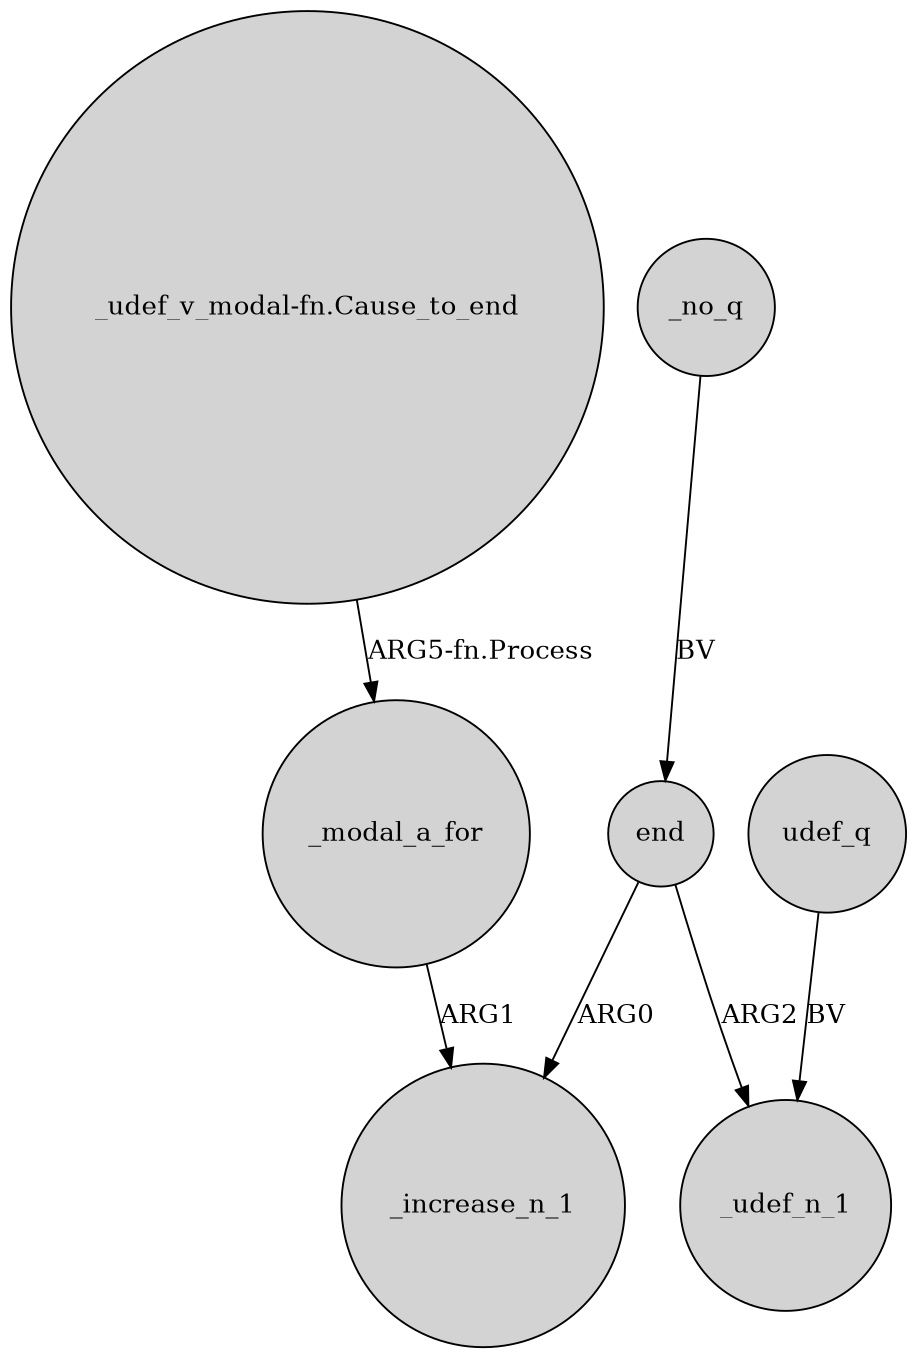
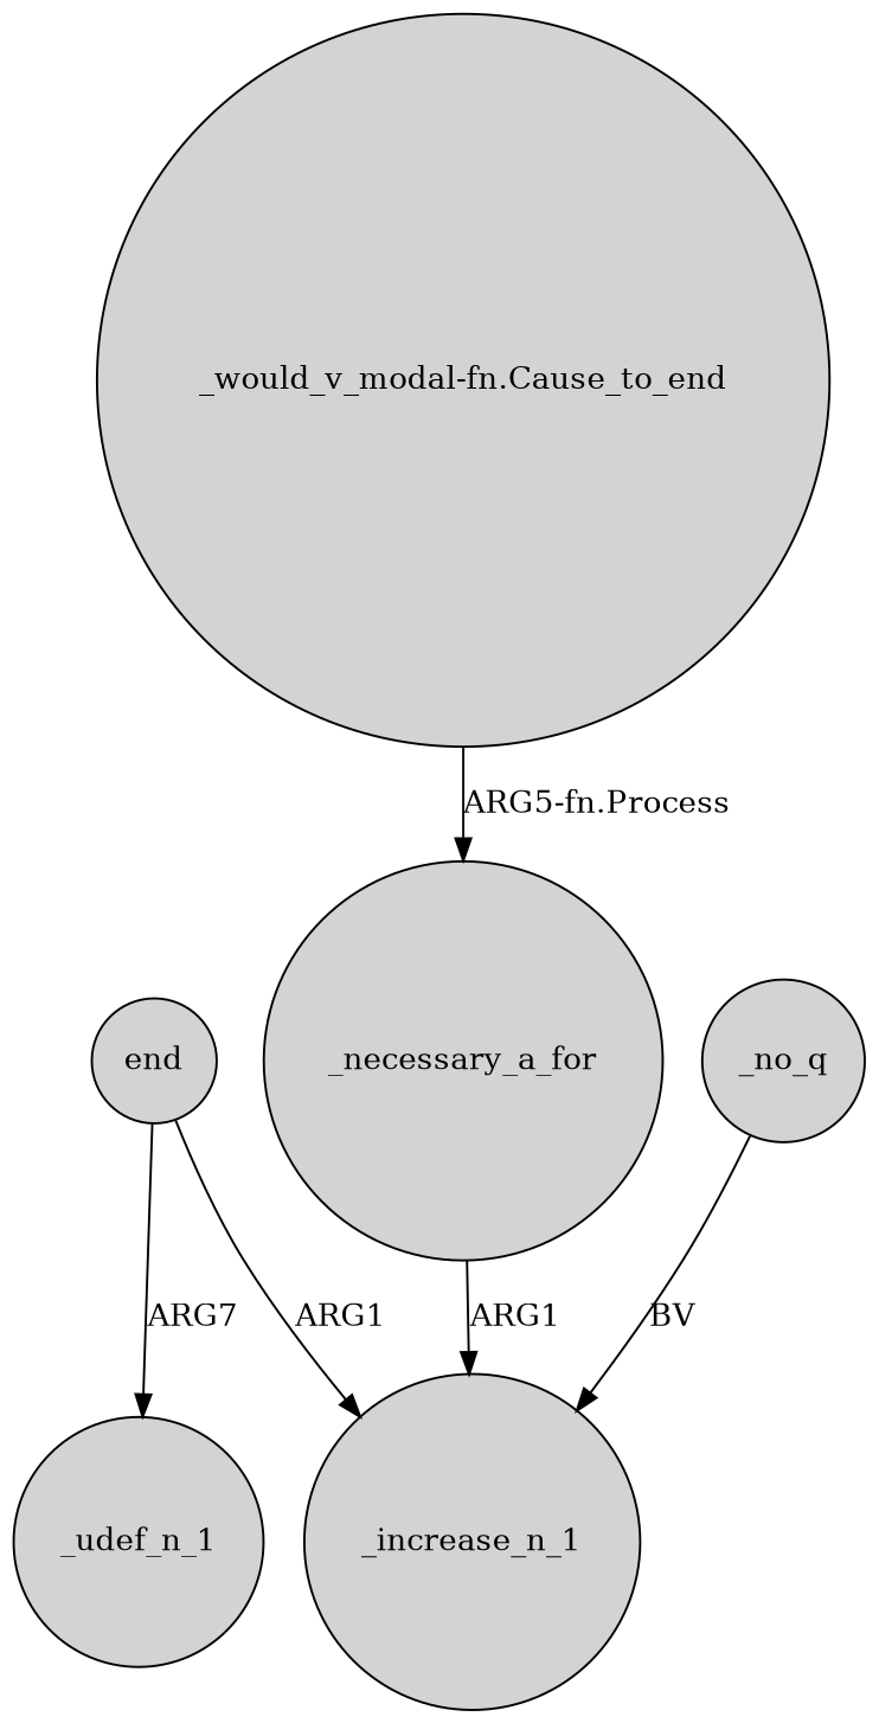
  digraph {
    node [shape=circle style=filled]
    n1 [label=end]
    _increase_n_1
    n3 [label=_udef_n_1]
-   _necessary_a_for [label=_modal_a_for]
-   "_would_v_modal-fn.Cause_to_end" [label="_udef_v_modal-fn.Cause_to_end"]
-   udef_q
+   _necessary_a_for
+   "_would_v_modal-fn.Cause_to_end"
    _no_q
-   n1 -> _increase_n_1 [label=ARG0]
-   n1 -> n3 [label=ARG2]
+   n1 -> _increase_n_1 [label=ARG1]
+   n1 -> n3 [label=ARG7]
    _necessary_a_for -> _increase_n_1 [label=ARG1]
    "_would_v_modal-fn.Cause_to_end" -> _necessary_a_for [label="ARG5-fn.Process"]
-   udef_q -> n3 [label=BV]
-   _no_q -> n1 [label=BV]
+   _no_q -> _increase_n_1 [label=BV]
  }
